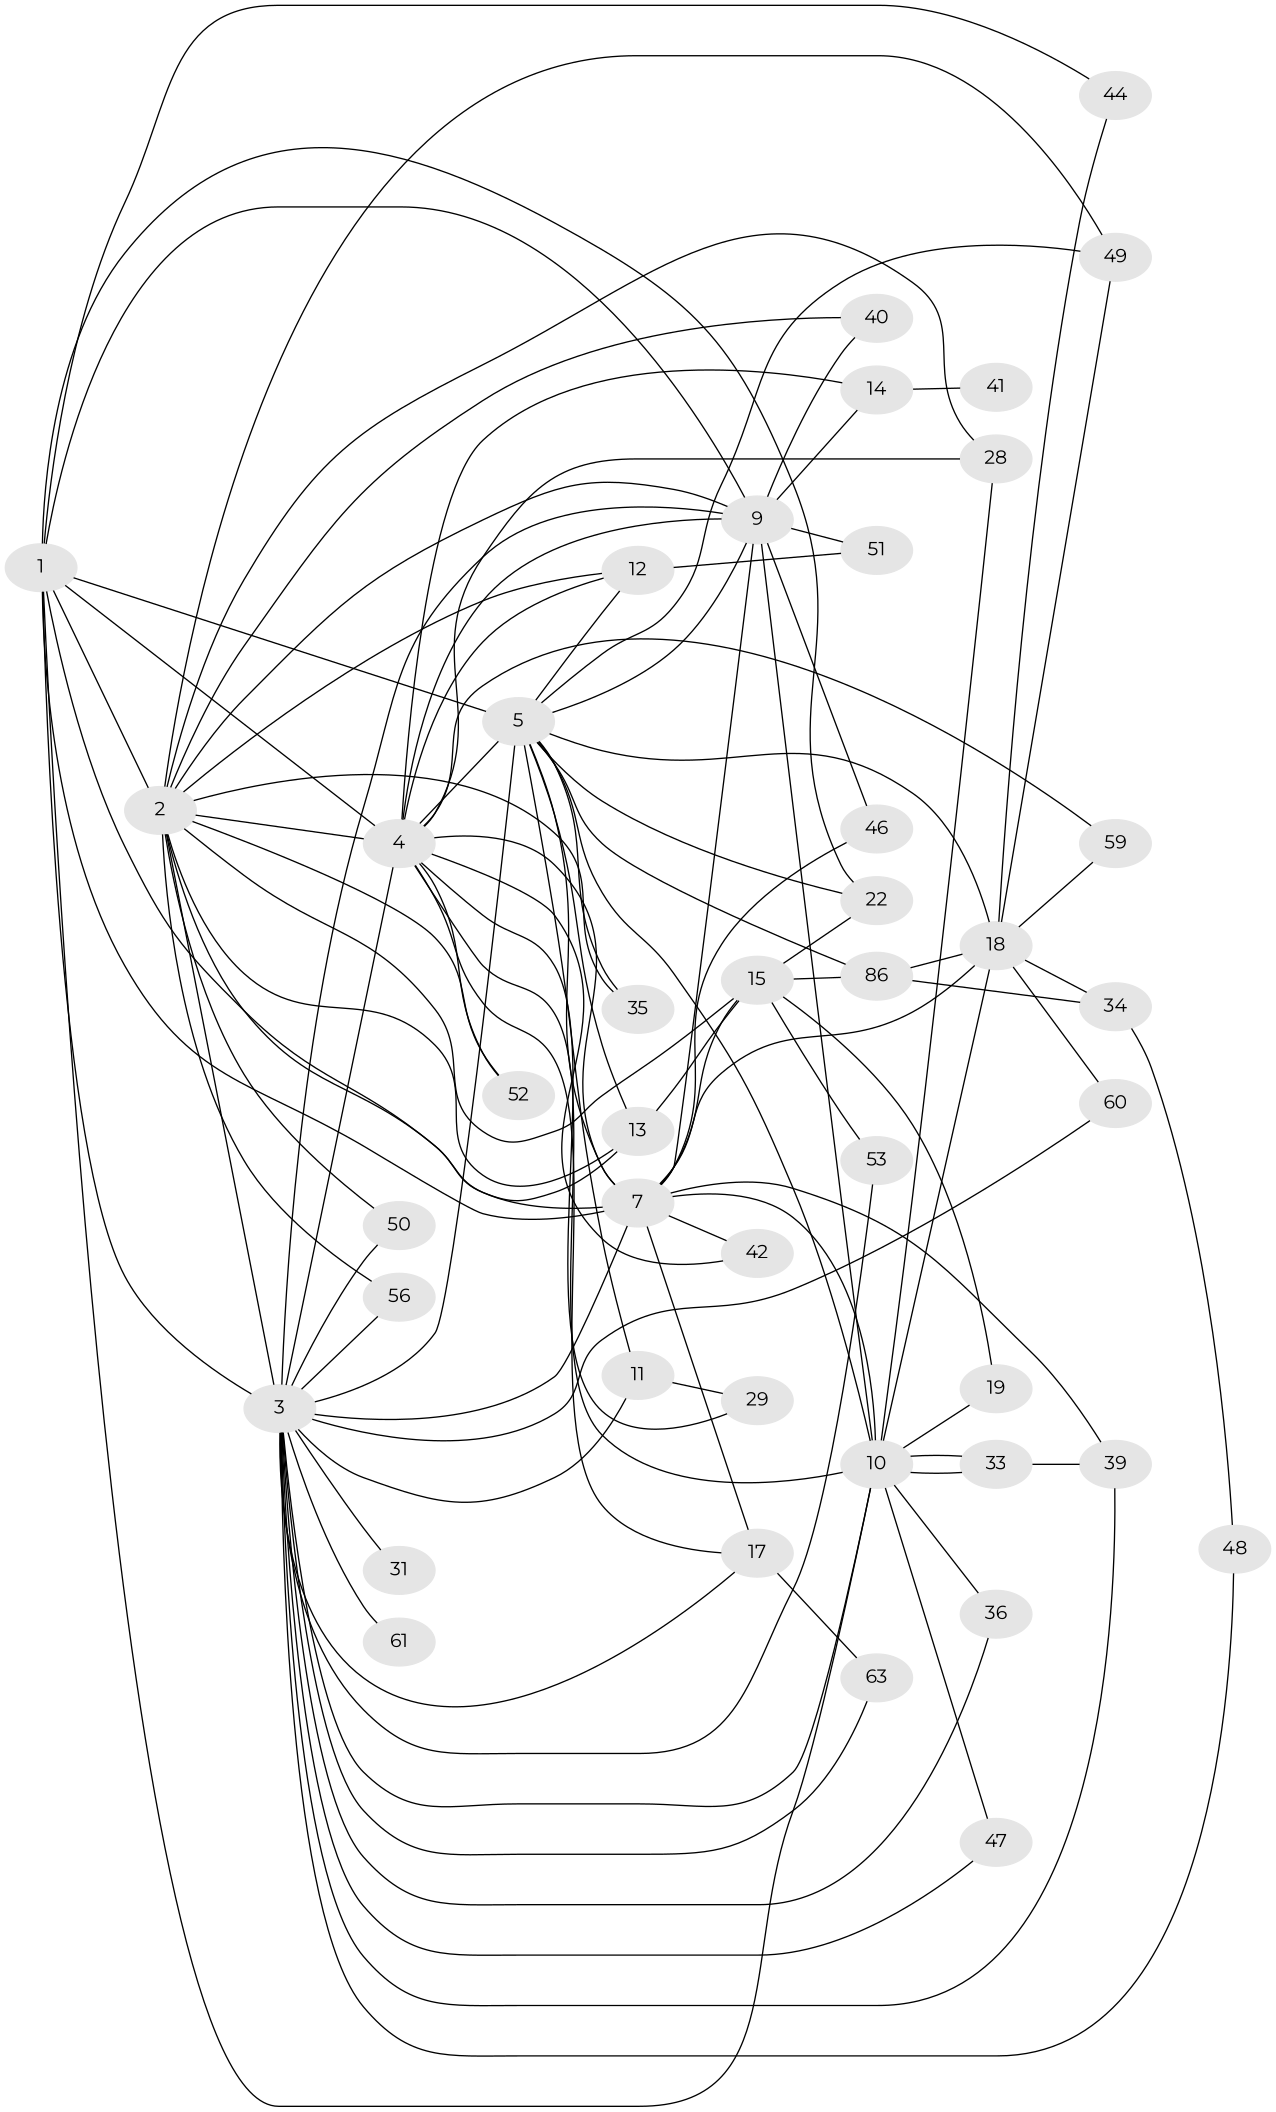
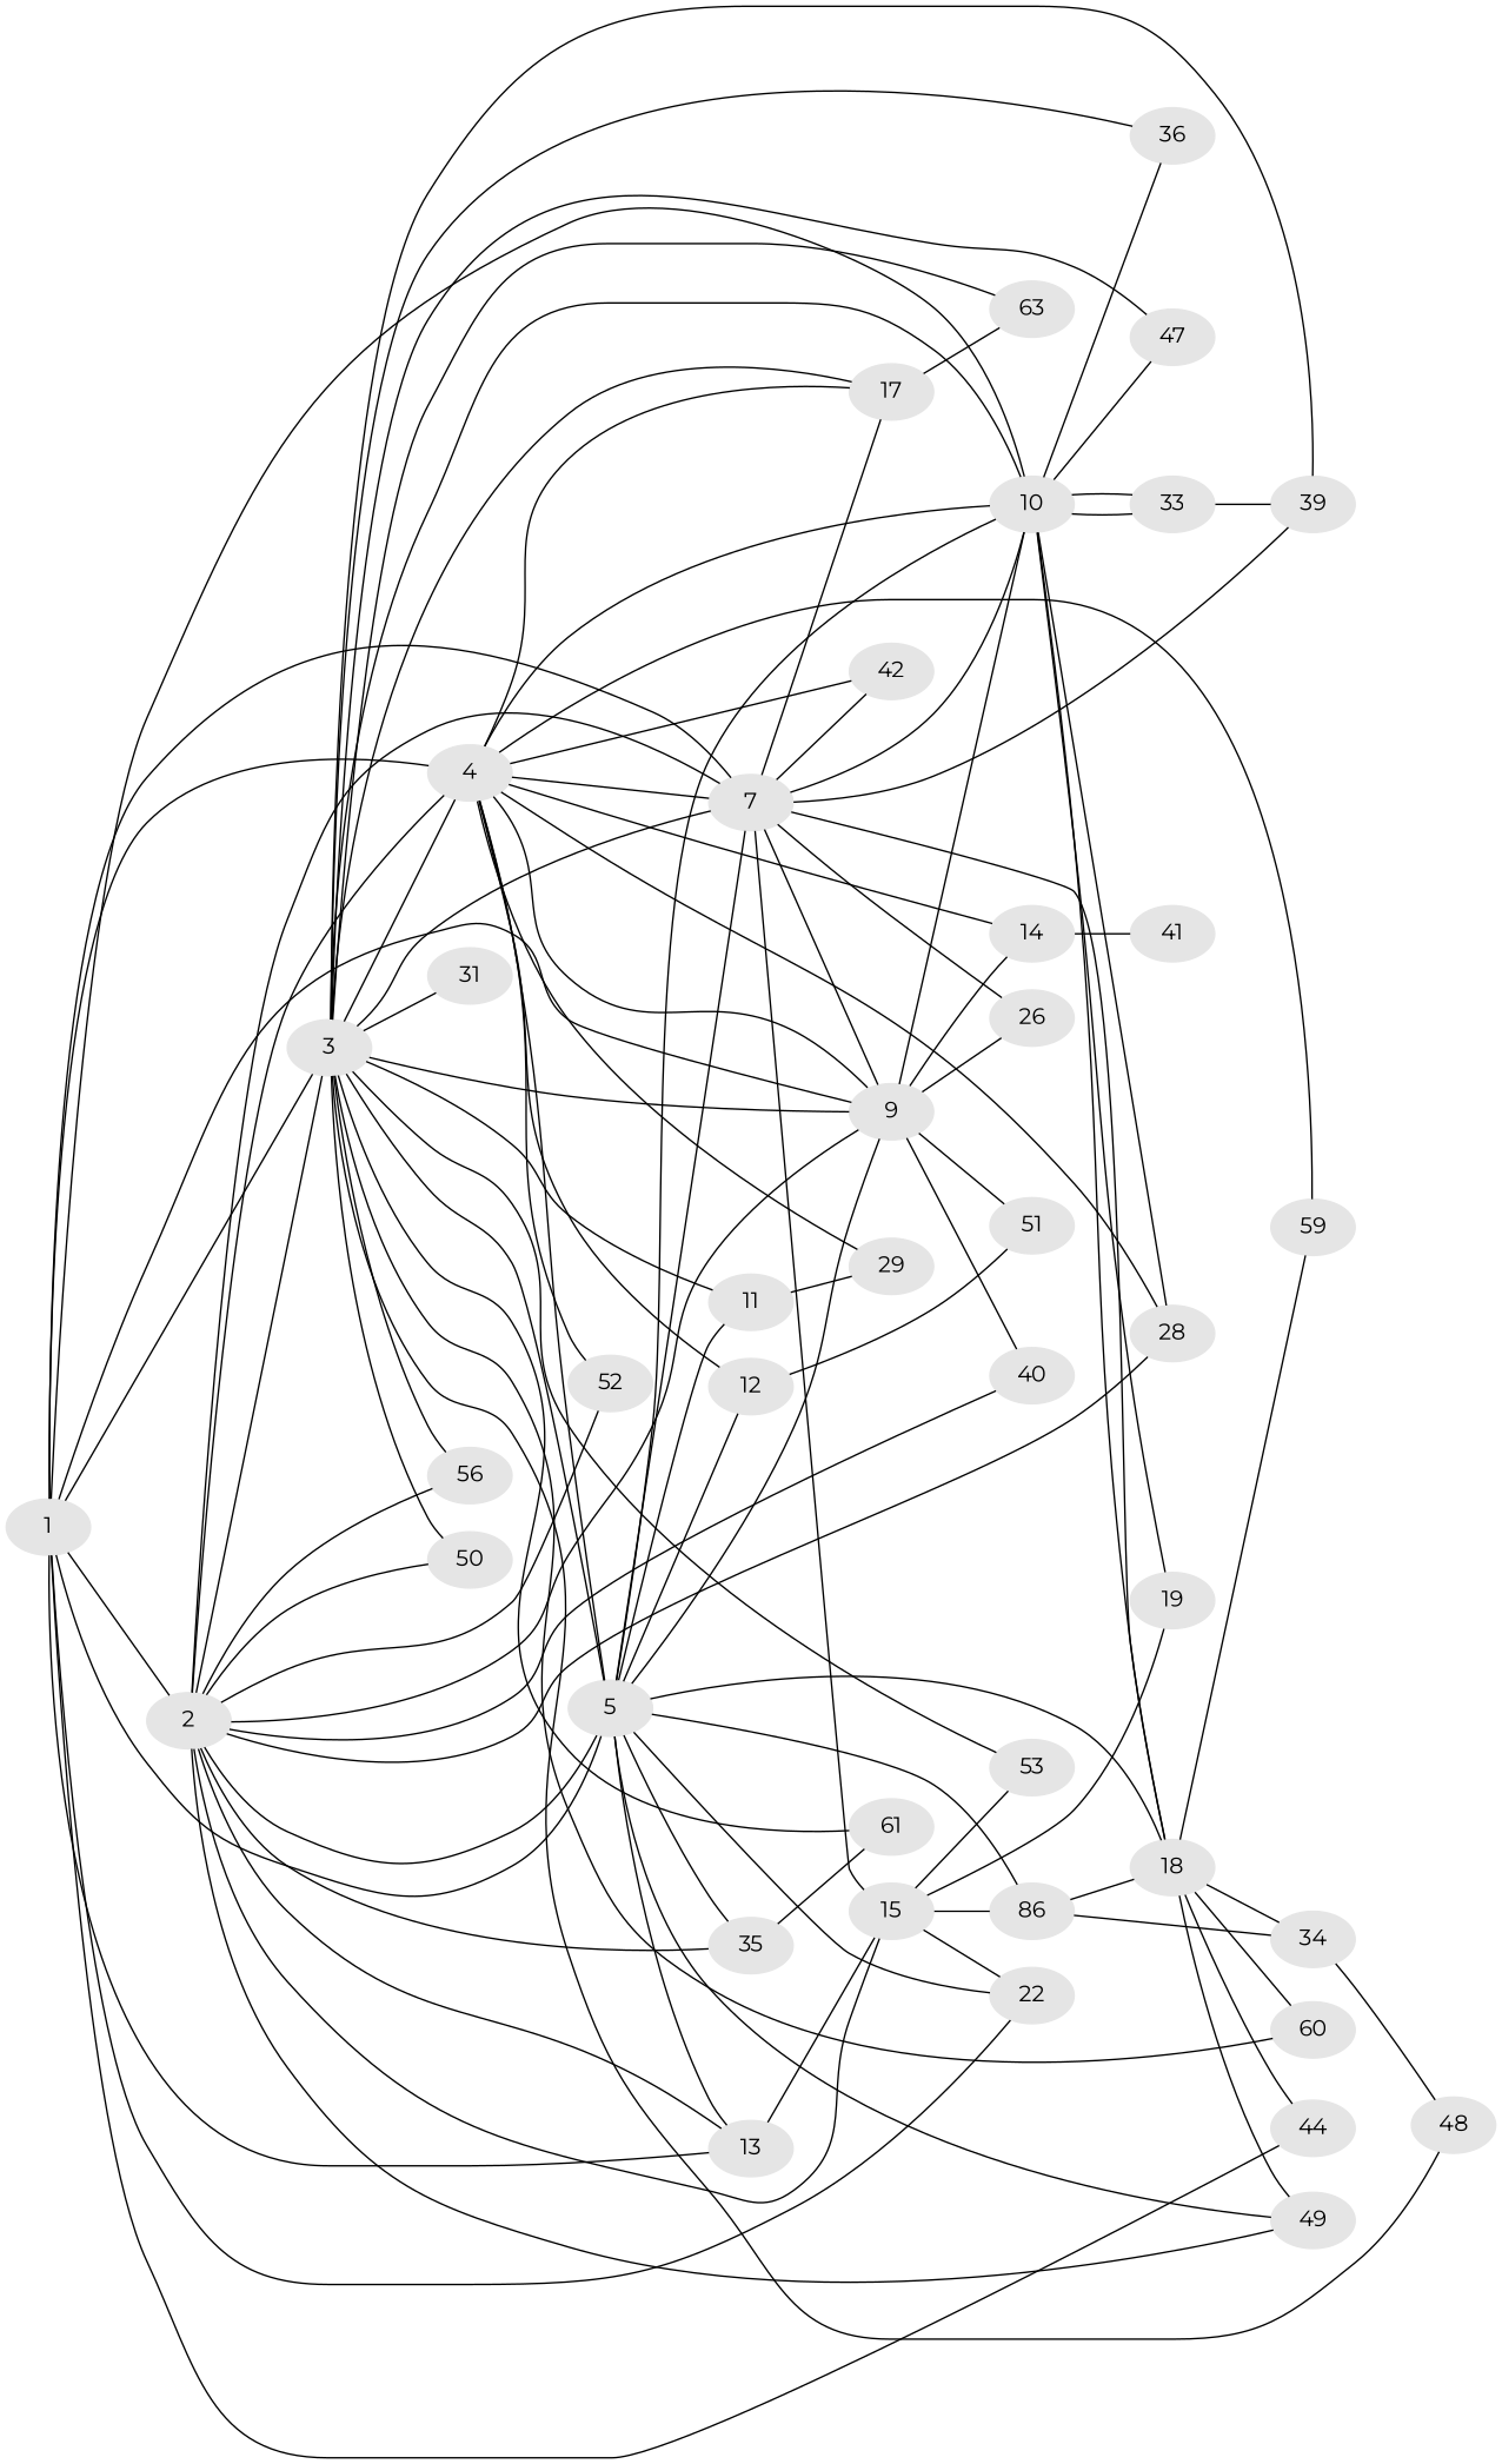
  graph {
    fontname=Montserrat
    rankdir=LR
    node [color=gray90 fontname=Montserrat style=filled]
    edge [fontname=Montserrat]
    1 [super="+26"]
    2 [super="+57"]
    3 [super="+6"]
    4 [super="+54"]
    5 [super="+8"]
    7 [super="+58"]
    9 [super="+55"]
    10 [super="+23"]
    13 [super="+37"]
    22 [super="+30"]
    44
    15 [super="+20"]
    28 [super="+42"]
    35
    40
    49
    50
    52
    56 [super="+62"]
    11
    17 [super="+25"]
    31
    36
    39
    47
    48
    53
    60
    61
    63
    12 [super="+27"]
    14
    29
    n34 [label=42]
    59
    n36 [label=86 super="+45"]
    18 [super="+21"]
-   46
+   46 [label=26]
    51
    19 [super="+24"]
    33 [super="+43"]
    41
    34
    1 -- 2
    1 -- 3 [weight=2]
    1 -- 4
    1 -- 5 [weight=3]
    1 -- 7
    1 -- 9
    1 -- 10 [weight=2]
    1 -- 13
    1 -- 22
    1 -- 44
    2 -- 3 [weight=2]
    2 -- 4
-   2 -- 12 [weight=2]
+   2 -- 5 [weight=2]
    2 -- 7
    2 -- 9
    2 -- 13
    2 -- 15
    2 -- 28 [weight=2]
    2 -- 35
    2 -- 40
    2 -- 49
    2 -- 50
    2 -- 52
    2 -- 56
    3 -- 4 [weight=3]
    3 -- 5 [weight=4]
    3 -- 7 [weight=3]
    3 -- 9 [weight=2]
    3 -- 10 [weight=2]
    3 -- 50
    3 -- 56 [weight=2]
    3 -- 11
    3 -- 17
    3 -- 31 [weight=2]
    3 -- 36
    3 -- 39
    3 -- 47
    3 -- 48
    3 -- 53
    3 -- 60
    3 -- 61
    3 -- 63
    4 -- 5 [weight=2]
    4 -- 7
    4 -- 9
    4 -- 10
    4 -- 28
    4 -- 52
    4 -- 17
    4 -- 12
    4 -- 14
    4 -- 29
    4 -- n34
    4 -- 59
    5 -- 7 [weight=2]
    5 -- 9 [weight=2]
    5 -- 10 [weight=2]
    5 -- 13
    5 -- 22
    5 -- 35
    5 -- 49
    5 -- 11
    5 -- 12 [weight=2]
    5 -- n36
    5 -- 18
    7 -- 9 [weight=2]
    7 -- 10
    7 -- 15
    7 -- 17
    7 -- 39
    7 -- n34
    7 -- 18
    7 -- 46
    9 -- 10
    9 -- 40
    9 -- 14
    9 -- 46
    9 -- 51
    10 -- 28
    10 -- 36
    10 -- 47
    10 -- 18
    10 -- 19
    10 -- 33
    10 -- 33
    13 -- 15
    15 -- 22
    15 -- 53
    15 -- n36
    15 -- 19
+   35 -- 61
    11 -- 29
    17 -- 63
    12 -- 51
    14 -- 41
    n36 -- 18
    n36 -- 34
    18 -- 44
    18 -- 49
    18 -- 60
    18 -- 59
    18 -- 34
    33 -- 39
    34 -- 48
  }
